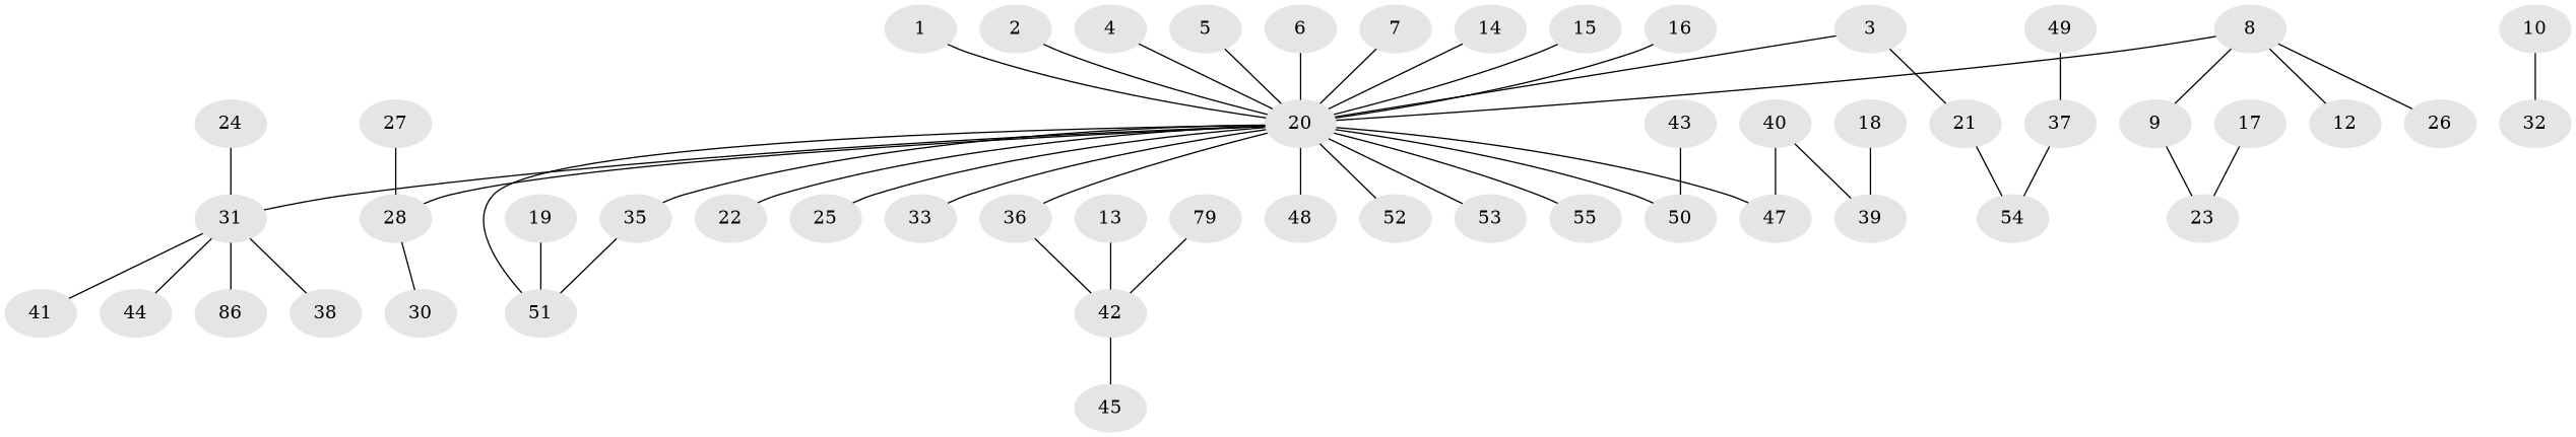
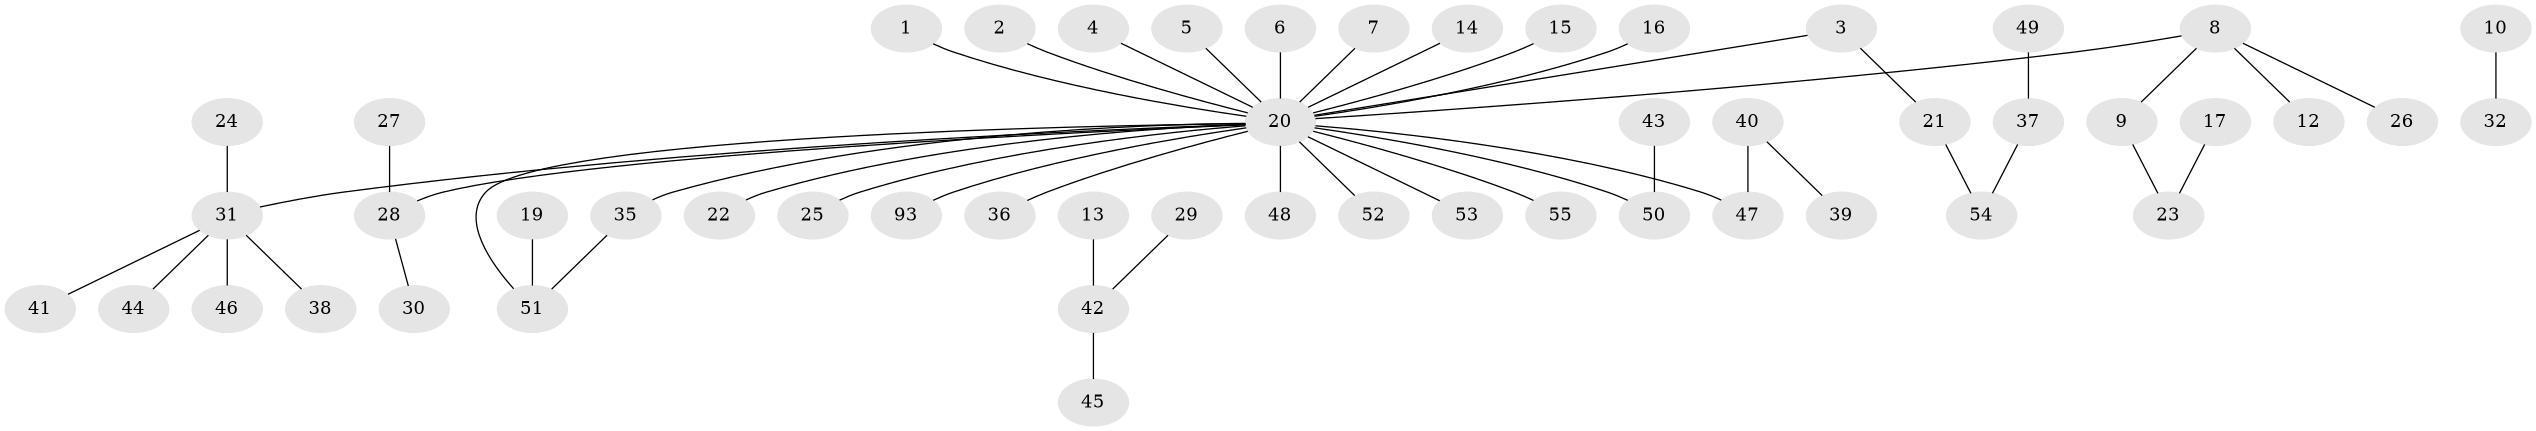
  graph {
    node [color=gray90 style=filled]
    edge [weight=1.0]
    1
    20
    31
    51
    22
    25
    28
-   33
+   33 [label=93]
    35
    36
    47
    48
    50
    52
    53
    55
    2
    3
    21
    54
    4
    5
    6
    7
    8
    9
    12
    26
    23
    10
    32
    38
    41
    44
-   46 [label=86]
+   46
    13
    42
    45
    14
    15
    16
    17
-   18
    39
    19
    30
    24
    27
-   29 [label=79]
+   29
    37
    40
    43
    49
    1 -- 20
    20 -- 31
    20 -- 51
    20 -- 22
    20 -- 25
    20 -- 28
    20 -- 33
    20 -- 35
    20 -- 36
    20 -- 47 [weight=2.0]
    20 -- 48
    20 -- 50
    20 -- 52
    20 -- 53
    20 -- 55
    31 -- 38
    31 -- 41
    31 -- 44
    31 -- 46
    28 -- 30
    35 -- 51
-   36 -- 42
    2 -- 20
    3 -- 20
    3 -- 21
    21 -- 54
    4 -- 20
    5 -- 20
    6 -- 20
    7 -- 20
    8 -- 20
    8 -- 9
    8 -- 12
    8 -- 26
    9 -- 23
    10 -- 32
    13 -- 42
    42 -- 45
    14 -- 20
    15 -- 20
    16 -- 20
    17 -- 23
-   18 -- 39
    19 -- 51
    24 -- 31
    27 -- 28
    29 -- 42
    37 -- 54
    40 -- 47
    40 -- 39
    43 -- 50
    49 -- 37
  }
